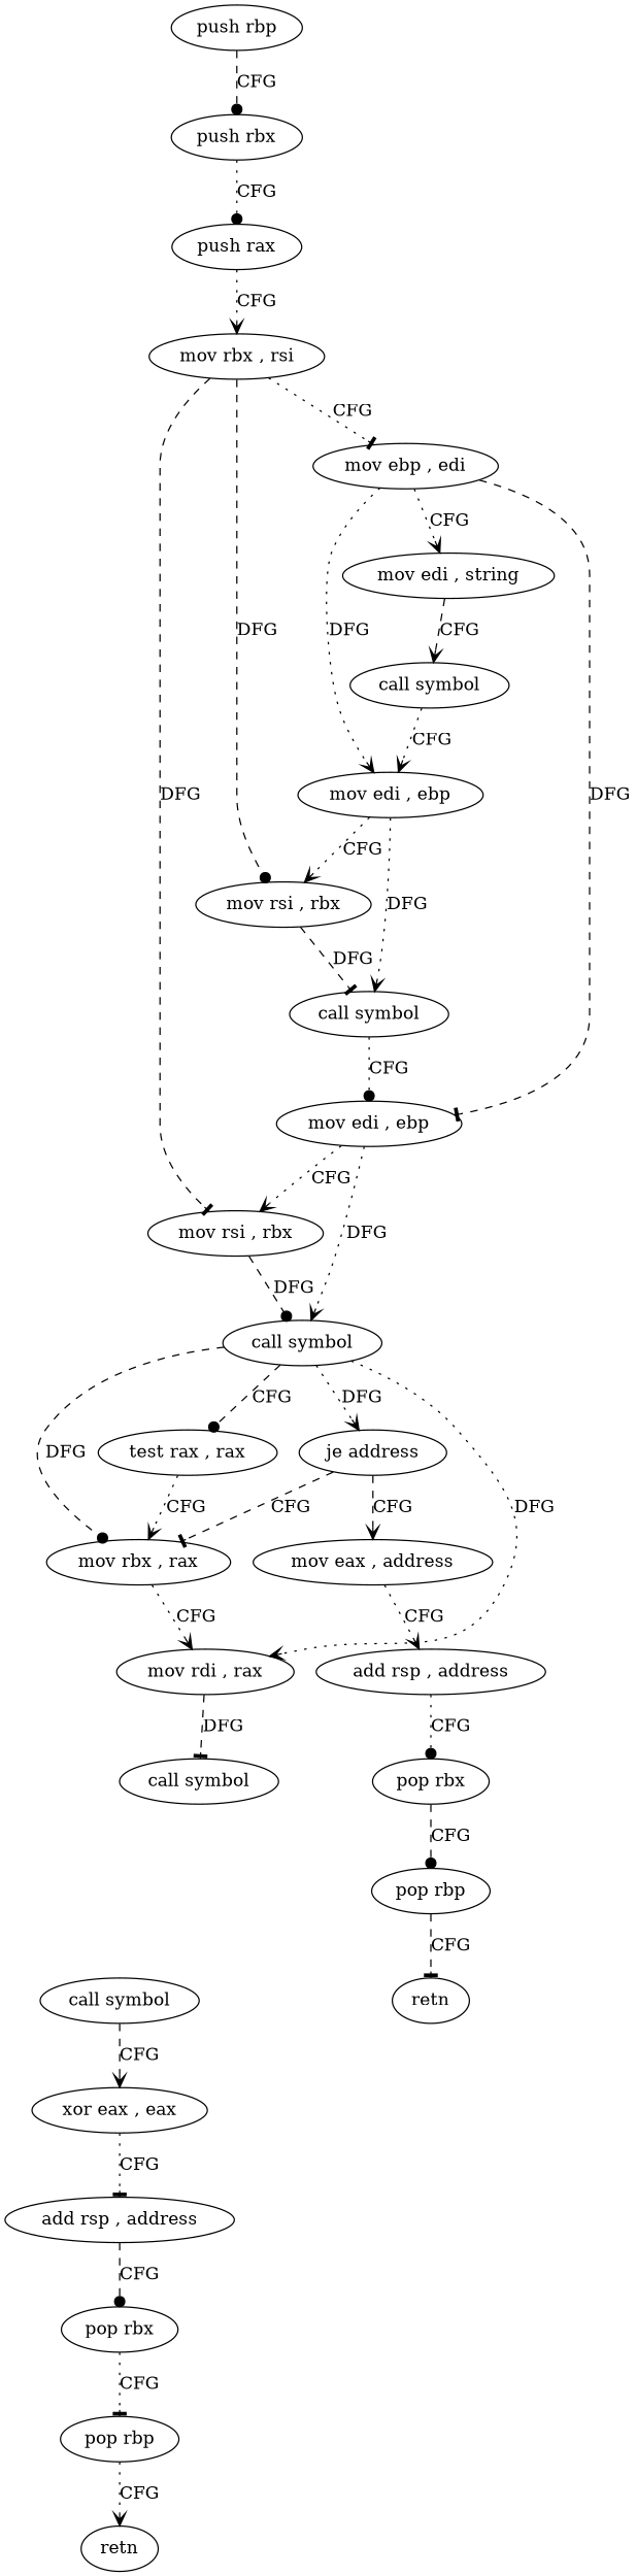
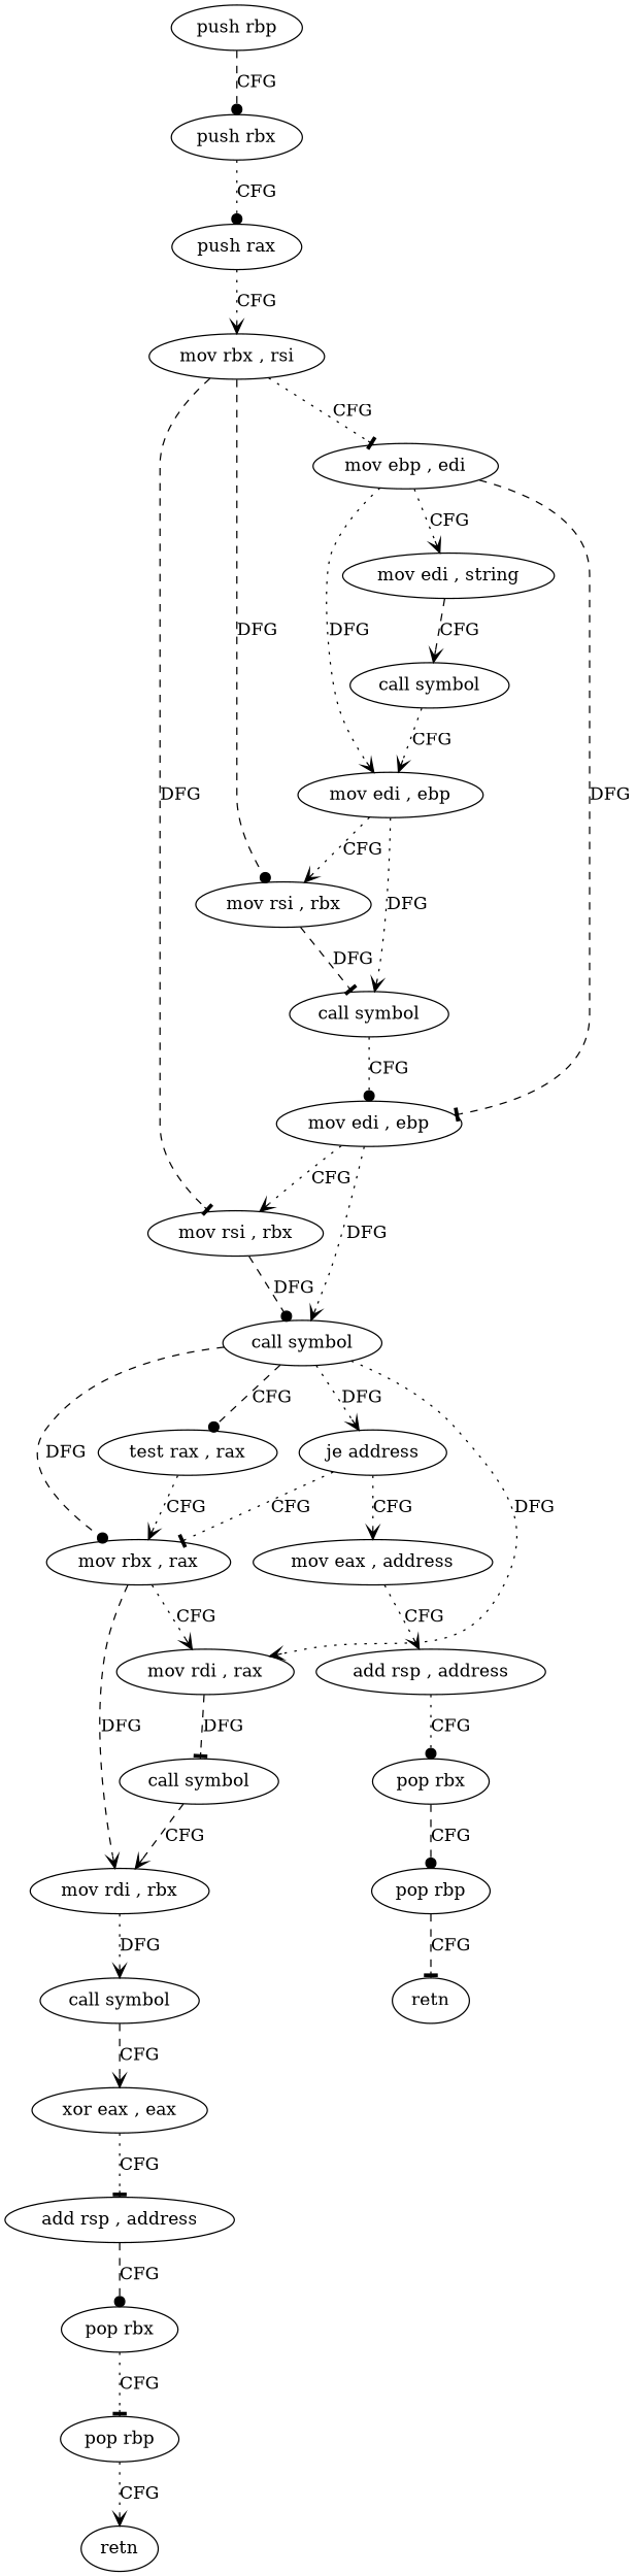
  digraph {
    edge [arrowhead=vee style=dotted]
    n1 [label="push rbp"]
    n2 [label="push rbx"]
    n3 [label="push rax"]
    n4 [label="mov rbx , rsi"]
    n5 [label="mov ebp , edi"]
    n6 [label="mov rsi , rbx"]
    n7 [label="mov rsi , rbx"]
    n8 [label="mov edi , string"]
    n9 [label="mov edi , ebp"]
    n10 [label="mov edi , ebp"]
    n11 [label="call symbol"]
    n12 [label="call symbol"]
    n13 [label="call symbol"]
    n14 [label="test rax , rax"]
    n15 [label="je address"]
    n16 [label="mov rbx , rax"]
    n17 [label="mov rdi , rax"]
    n18 [label="mov eax , address"]
+   n19 [label="mov rdi , rbx"]
    n20 [label="call symbol"]
    n21 [label="add rsp , address"]
    n22 [label="pop rbx"]
    n23 [label="call symbol"]
    n24 [label="pop rbp"]
    n25 [label=retn]
    n26 [label="xor eax , eax"]
    n27 [label="add rsp , address"]
    n28 [label="pop rbx"]
    n29 [label="pop rbp"]
    n30 [label=retn]
    n1 -> n2 [arrowhead=dot label=CFG style=dashed]
    n2 -> n3 [arrowhead=dot label=CFG]
    n3 -> n4 [label=CFG]
    n4 -> n5 [arrowhead=tee label=CFG]
    n4 -> n6 [arrowhead=dot label=DFG style=dashed]
    n4 -> n7 [arrowhead=tee label=DFG style=dashed]
    n5 -> n8 [label=CFG]
    n5 -> n9 [label=DFG]
    n5 -> n10 [arrowhead=tee label=DFG style=dashed]
    n6 -> n11 [arrowhead=tee label=DFG style=dashed]
    n7 -> n12 [arrowhead=dot label=DFG style=dashed]
    n8 -> n13 [label=CFG style=dashed]
    n9 -> n6 [label=CFG]
    n9 -> n11 [label=DFG]
    n10 -> n7 [label=CFG]
    n10 -> n12 [label=DFG]
    n11 -> n10 [arrowhead=dot label=CFG]
    n12 -> n14 [arrowhead=dot label=CFG style=dashed]
    n12 -> n15 [label=DFG]
    n12 -> n16 [arrowhead=dot label=DFG style=dashed]
    n12 -> n17 [label=DFG]
    n13 -> n9 [label=CFG]
    n14 -> n16 [label=CFG]
-   n15 -> n16 [arrowhead=tee label=CFG style=dashed]
-   n15 -> n18 [label=CFG style=dashed]
+   n15 -> n16 [arrowhead=tee label=CFG]
+   n15 -> n18 [label=CFG]
    n16 -> n17 [label=CFG]
+   n16 -> n19 [label=DFG style=dashed]
    n17 -> n20 [arrowhead=tee label=DFG style=dashed]
    n18 -> n21 [label=CFG]
+   n19 -> n23 [label=DFG]
+   n20 -> n19 [label=CFG style=dashed]
    n21 -> n22 [arrowhead=dot label=CFG]
    n22 -> n24 [arrowhead=dot label=CFG style=dashed]
    n23 -> n26 [label=CFG style=dashed]
    n24 -> n25 [arrowhead=tee label=CFG style=dashed]
    n26 -> n27 [arrowhead=tee label=CFG]
    n27 -> n28 [arrowhead=dot label=CFG style=dashed]
    n28 -> n29 [arrowhead=tee label=CFG]
    n29 -> n30 [label=CFG]
  }
